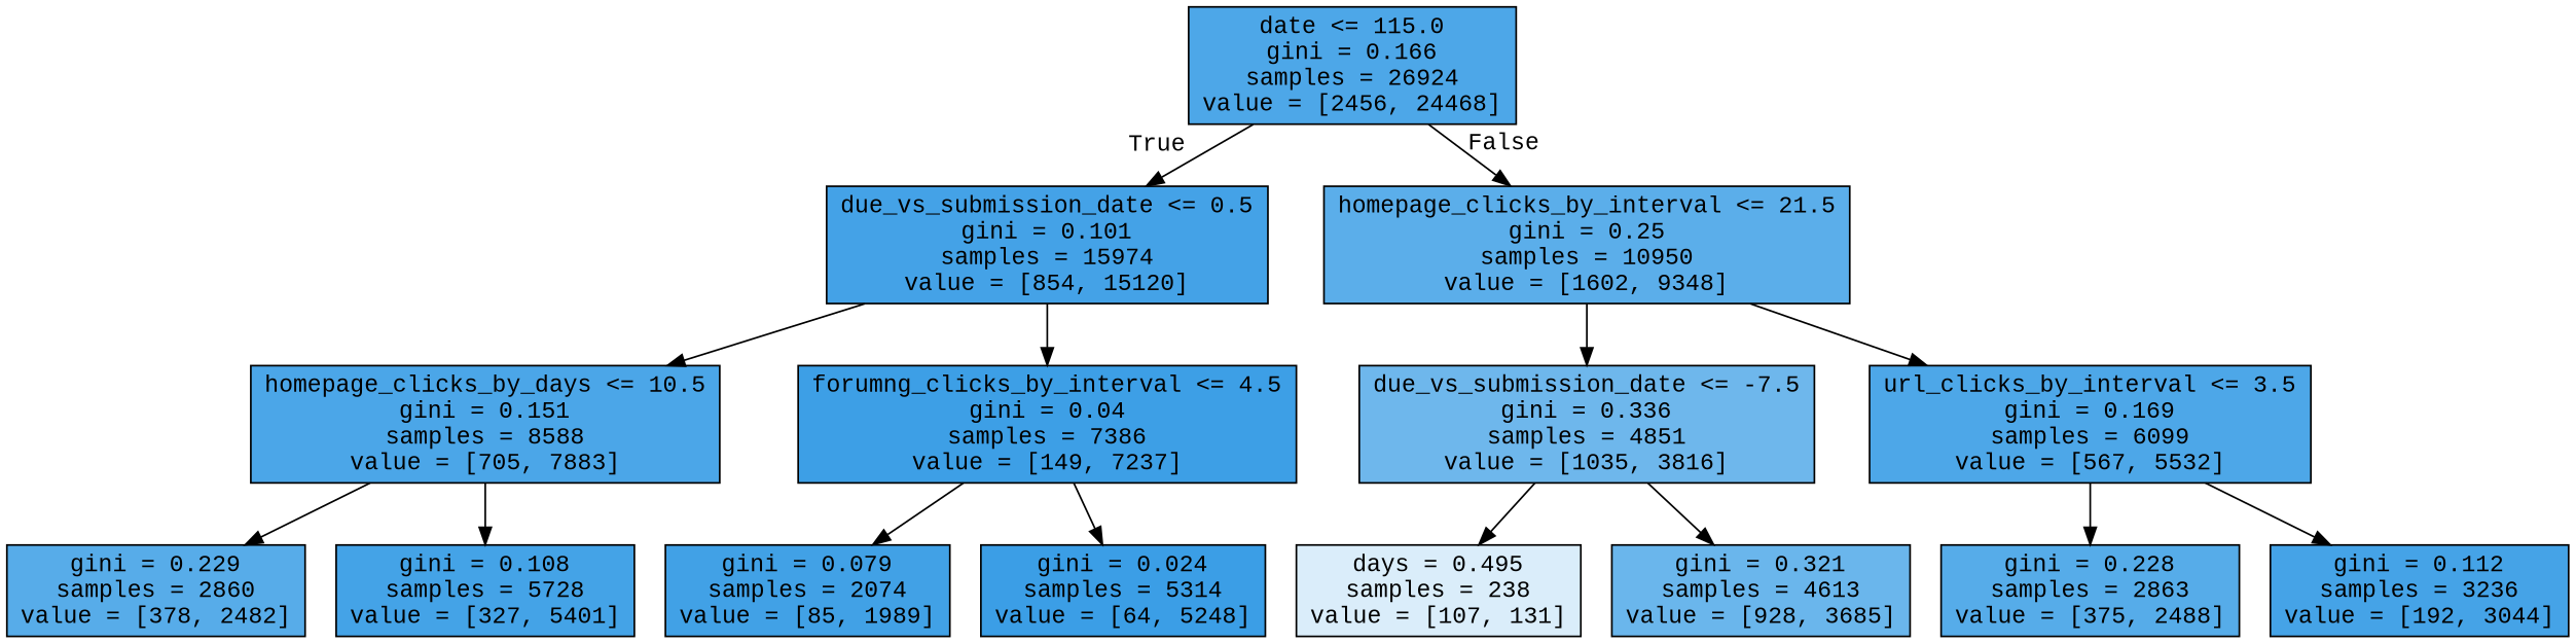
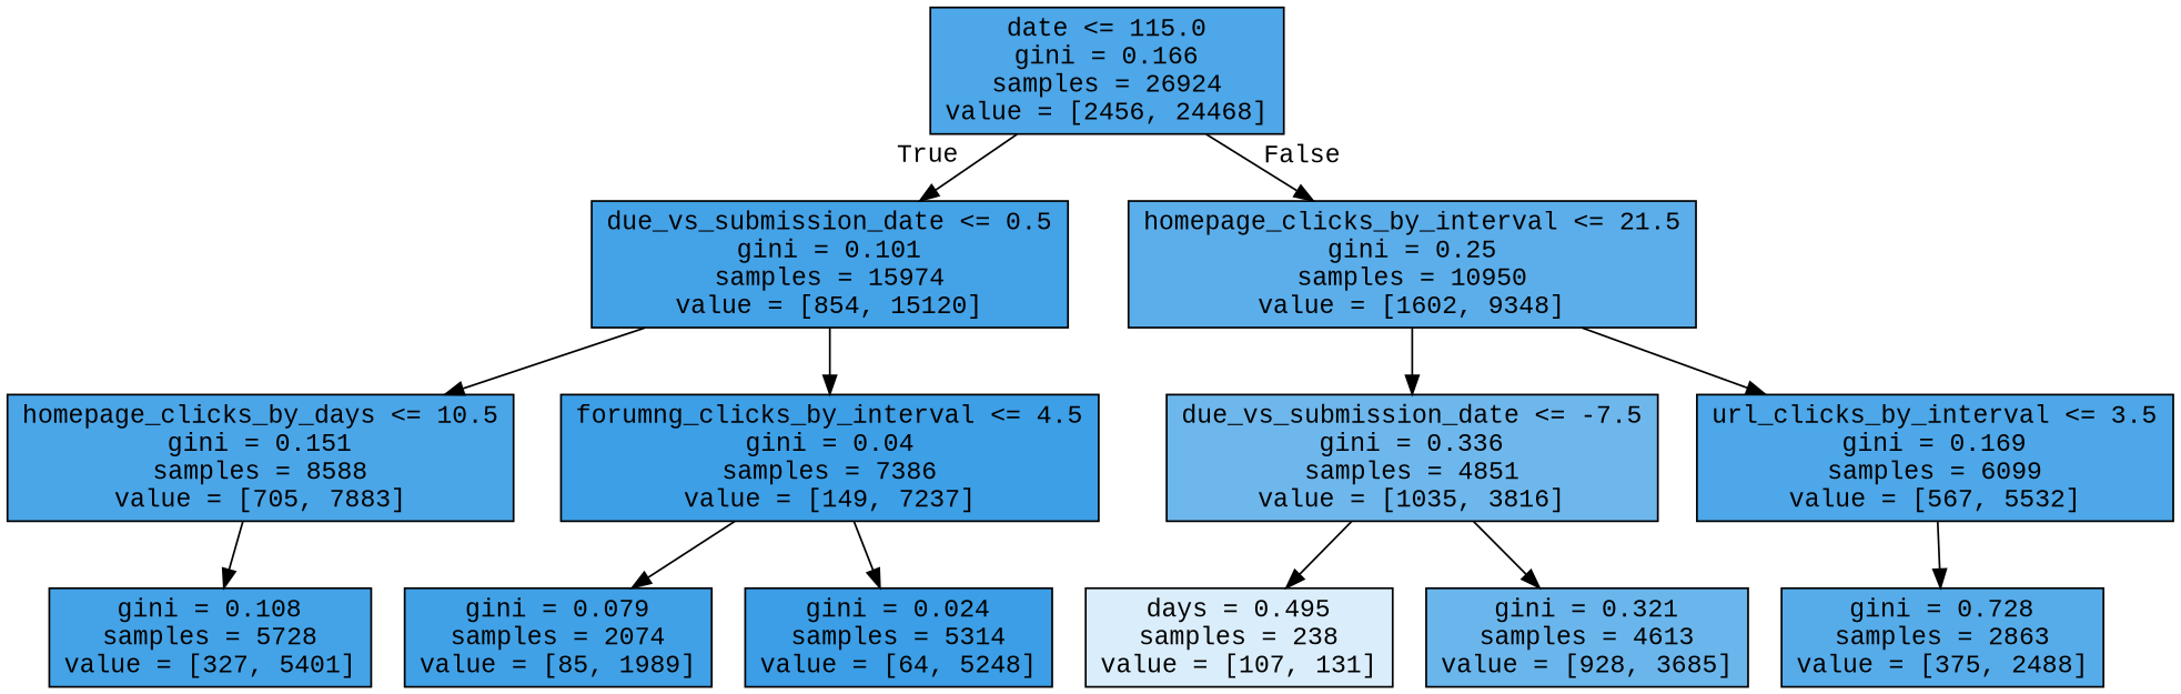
  digraph {
    fontname="Liberation Mono"
    node [color=black fillcolor="#399de5e5" fontname="Liberation Mono" shape=box style=filled]
    edge [fontname="Liberation Mono"]
    n1 [label="date <= 115.0\ngini = 0.166\nsamples = 26924\nvalue = [2456, 24468]"]
    n2 [fillcolor="#399de5f1" label="due_vs_submission_date <= 0.5\ngini = 0.101\nsamples = 15974\nvalue = [854, 15120]"]
    n3 [fillcolor="#399de5d3" label="homepage_clicks_by_interval <= 21.5\ngini = 0.25\nsamples = 10950\nvalue = [1602, 9348]"]
    n4 [fillcolor="#399de5e8" label="homepage_clicks_by_days <= 10.5\ngini = 0.151\nsamples = 8588\nvalue = [705, 7883]"]
    n5 [fillcolor="#399de5fa" label="forumng_clicks_by_interval <= 4.5\ngini = 0.04\nsamples = 7386\nvalue = [149, 7237]"]
    n6 [fillcolor="#399de5ba" label="due_vs_submission_date <= -7.5\ngini = 0.336\nsamples = 4851\nvalue = [1035, 3816]"]
    n7 [label="url_clicks_by_interval <= 3.5\ngini = 0.169\nsamples = 6099\nvalue = [567, 5532]"]
-   n8 [fillcolor="#399de5d8" label="gini = 0.229\nsamples = 2860\nvalue = [378, 2482]"]
    n9 [fillcolor="#399de5f0" label="gini = 0.108\nsamples = 5728\nvalue = [327, 5401]"]
    n10 [fillcolor="#399de5f4" label="gini = 0.079\nsamples = 2074\nvalue = [85, 1989]"]
    n11 [fillcolor="#399de5fc" label="gini = 0.024\nsamples = 5314\nvalue = [64, 5248]"]
    n12 [fillcolor="#399de52f" label="days = 0.495\nsamples = 238\nvalue = [107, 131]"]
    n13 [fillcolor="#399de5bf" label="gini = 0.321\nsamples = 4613\nvalue = [928, 3685]"]
-   n14 [fillcolor="#399de5d9" label="gini = 0.228\nsamples = 2863\nvalue = [375, 2488]"]
-   n15 [fillcolor="#399de5ef" label="gini = 0.112\nsamples = 3236\nvalue = [192, 3044]"]
+   n14 [fillcolor="#399de5d9" label="gini = 0.728\nsamples = 2863\nvalue = [375, 2488]"]
    n1 -> n2 [headlabel=True labelangle=45 labeldistance=2.5]
    n1 -> n3 [headlabel=False labelangle=-45 labeldistance=2.5]
    n2 -> n4
    n2 -> n5
    n3 -> n6
    n3 -> n7
-   n4 -> n8
    n4 -> n9
    n5 -> n10
    n5 -> n11
    n6 -> n12
    n6 -> n13
    n7 -> n14
-   n7 -> n15
  }
